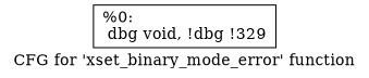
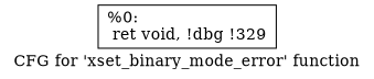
  digraph {
    label="CFG for 'xset_binary_mode_error' function"
-   n1 [label="{%0:\l  dbg void, !dbg !329\l}" shape=record color=black]
+   n1 [label="{%0:\l  ret void, !dbg !329\l}" shape=record color=black]
  }
